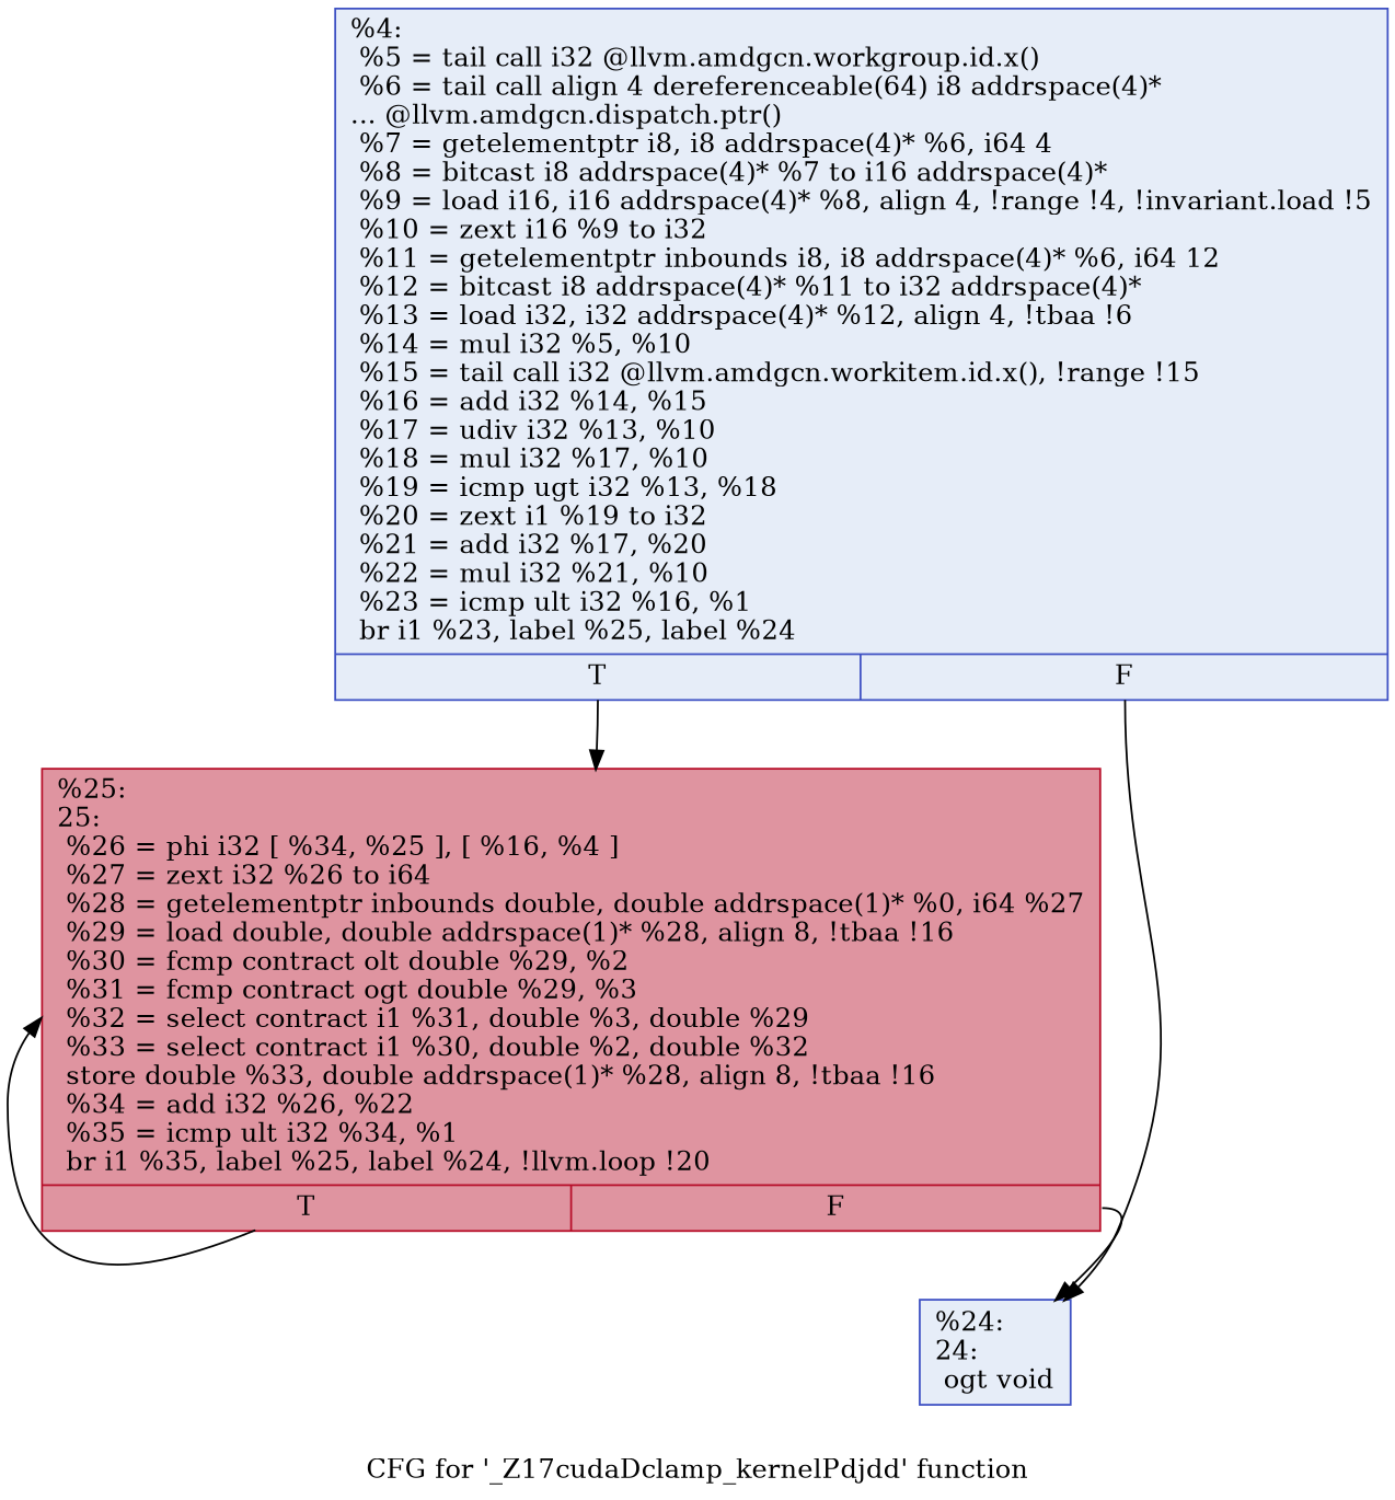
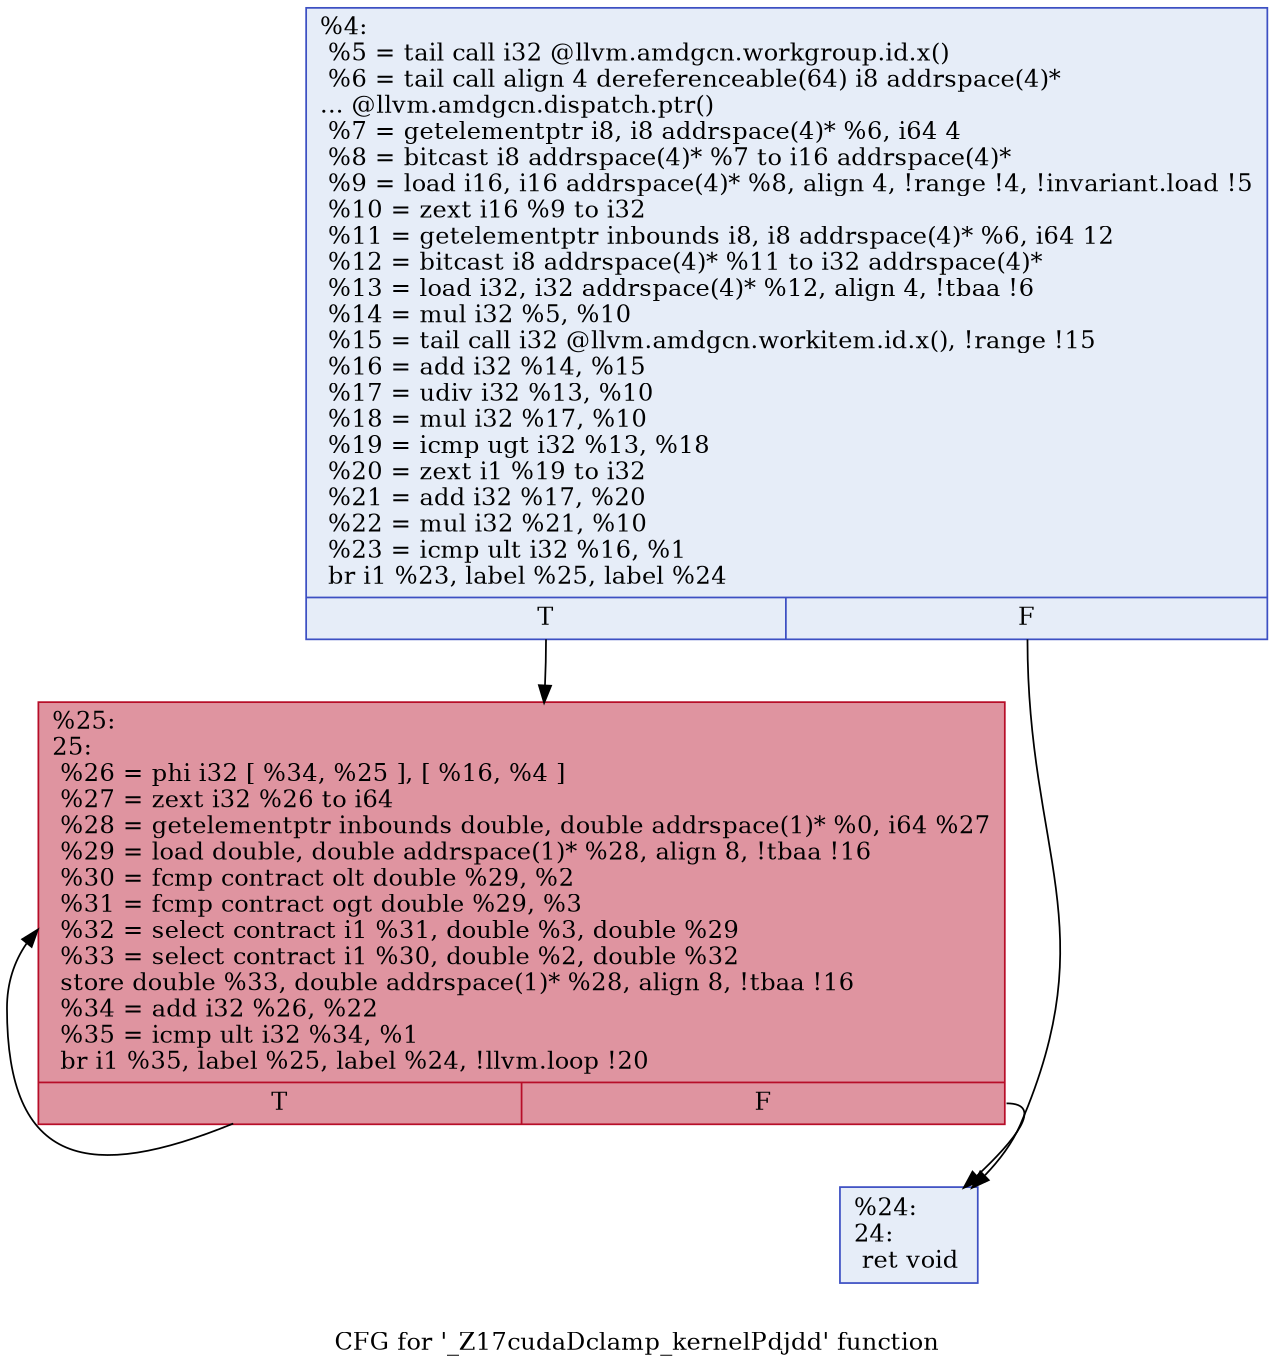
  digraph {
    label="CFG for '_Z17cudaDclamp_kernelPdjdd' function"
    node [color="#3d50c3ff" fillcolor="#c7d7f070" shape=record style=filled]
    edge [tailport=s0]
    n1 [label="{%4:\l  %5 = tail call i32 @llvm.amdgcn.workgroup.id.x()\l  %6 = tail call align 4 dereferenceable(64) i8 addrspace(4)*\l... @llvm.amdgcn.dispatch.ptr()\l  %7 = getelementptr i8, i8 addrspace(4)* %6, i64 4\l  %8 = bitcast i8 addrspace(4)* %7 to i16 addrspace(4)*\l  %9 = load i16, i16 addrspace(4)* %8, align 4, !range !4, !invariant.load !5\l  %10 = zext i16 %9 to i32\l  %11 = getelementptr inbounds i8, i8 addrspace(4)* %6, i64 12\l  %12 = bitcast i8 addrspace(4)* %11 to i32 addrspace(4)*\l  %13 = load i32, i32 addrspace(4)* %12, align 4, !tbaa !6\l  %14 = mul i32 %5, %10\l  %15 = tail call i32 @llvm.amdgcn.workitem.id.x(), !range !15\l  %16 = add i32 %14, %15\l  %17 = udiv i32 %13, %10\l  %18 = mul i32 %17, %10\l  %19 = icmp ugt i32 %13, %18\l  %20 = zext i1 %19 to i32\l  %21 = add i32 %17, %20\l  %22 = mul i32 %21, %10\l  %23 = icmp ult i32 %16, %1\l  br i1 %23, label %25, label %24\l|{<s0>T|<s1>F}}"]
    n2 [color="#b70d28ff" fillcolor="#b70d2870" label="{%25:\l25:                                               \l  %26 = phi i32 [ %34, %25 ], [ %16, %4 ]\l  %27 = zext i32 %26 to i64\l  %28 = getelementptr inbounds double, double addrspace(1)* %0, i64 %27\l  %29 = load double, double addrspace(1)* %28, align 8, !tbaa !16\l  %30 = fcmp contract olt double %29, %2\l  %31 = fcmp contract ogt double %29, %3\l  %32 = select contract i1 %31, double %3, double %29\l  %33 = select contract i1 %30, double %2, double %32\l  store double %33, double addrspace(1)* %28, align 8, !tbaa !16\l  %34 = add i32 %26, %22\l  %35 = icmp ult i32 %34, %1\l  br i1 %35, label %25, label %24, !llvm.loop !20\l|{<s0>T|<s1>F}}"]
-   n3 [label="{%24:\l24:                                               \l  ogt void\l}"]
+   n3 [label="{%24:\l24:                                               \l  ret void\l}"]
    n1 -> n2
    n1 -> n3 [tailport=s1]
    n2 -> n2
    n2 -> n3 [tailport=s1]
  }
